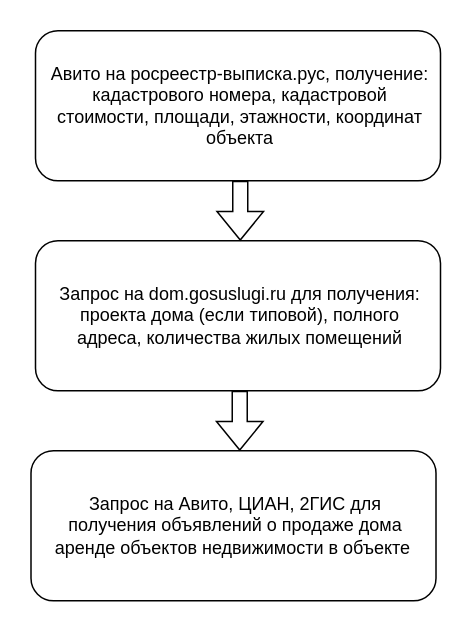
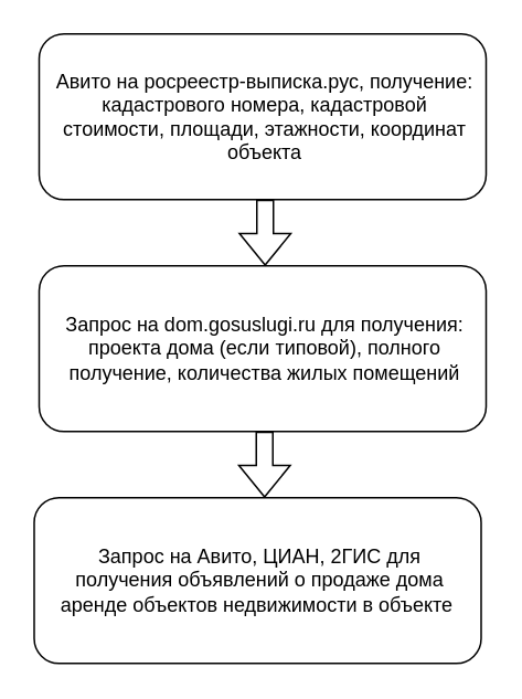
  <mxCell id="0" />
  <mxCell id="1" parent="0" />
  <mxCell id="2" value="" style="rounded=1;whiteSpace=wrap;html=1;" vertex="1" parent="1"><mxGeometry x="23" y="20" width="270" height="100" as="geometry" /></mxCell>
  <mxCell id="3" value="Авито на росреестр-выписка.рус, получение: кадастрового номера, кадастровой стоимости, площади, этажности, координат объекта" style="text;html=1;align=center;verticalAlign=middle;whiteSpace=wrap;rounded=0;" vertex="1" parent="1"><mxGeometry x="32" y="20" width="255" height="100" as="geometry" /></mxCell>
  <mxCell id="4" value="" style="rounded=1;whiteSpace=wrap;html=1;" vertex="1" parent="1"><mxGeometry x="23" y="160" width="270" height="100" as="geometry" /></mxCell>
- <mxCell id="5" value="Запрос на&amp;nbsp;dom.gosuslugi.ru для получения: проекта дома (если типовой), полного адреса, количества жилых помещений" style="text;html=1;align=center;verticalAlign=middle;whiteSpace=wrap;rounded=0;" vertex="1" parent="1"><mxGeometry x="32" y="160" width="255" height="100" as="geometry" /></mxCell>
+ <mxCell id="5" value="Запрос на&amp;nbsp;dom.gosuslugi.ru для получения: проекта дома (если типовой), полного получение, количества жилых помещений" style="text;html=1;align=center;verticalAlign=middle;whiteSpace=wrap;rounded=0;" vertex="1" parent="1"><mxGeometry x="32" y="160" width="255" height="100" as="geometry" /></mxCell>
  <mxCell id="6" value="" style="rounded=1;whiteSpace=wrap;html=1;" vertex="1" parent="1"><mxGeometry x="20" y="300" width="270" height="100" as="geometry" /></mxCell>
  <mxCell id="7" value="Запрос на Авито, ЦИАН, 2ГИС для получения объявлений о продаже дома аренде объектов недвижимости в объекте&amp;nbsp;" style="text;html=1;align=center;verticalAlign=middle;whiteSpace=wrap;rounded=0;" vertex="1" parent="1"><mxGeometry x="29" y="300" width="255" height="100" as="geometry" /></mxCell>
  <mxCell id="8" value="" style="shape=flexArrow;endArrow=classic;html=1;rounded=0;exitX=0.5;exitY=1;exitDx=0;exitDy=0;entryX=0.5;entryY=0;entryDx=0;entryDy=0;" edge="1" parent="1" source="3" target="5"><mxGeometry width="50" height="50" relative="1" as="geometry"><mxPoint x="303" y="160" as="sourcePoint" /><mxPoint x="353" y="110" as="targetPoint" /></mxGeometry></mxCell>
  <mxCell id="9" value="" style="shape=flexArrow;endArrow=classic;html=1;rounded=0;exitX=0.5;exitY=1;exitDx=0;exitDy=0;entryX=0.5;entryY=0;entryDx=0;entryDy=0;" edge="1" parent="1"><mxGeometry width="50" height="50" relative="1" as="geometry"><mxPoint x="159.16" y="260" as="sourcePoint" /><mxPoint x="159.16" y="300" as="targetPoint" /></mxGeometry></mxCell>
